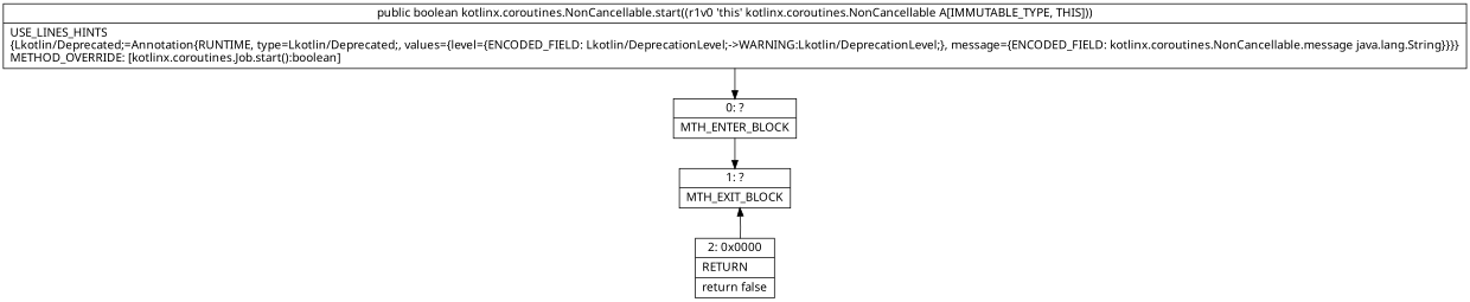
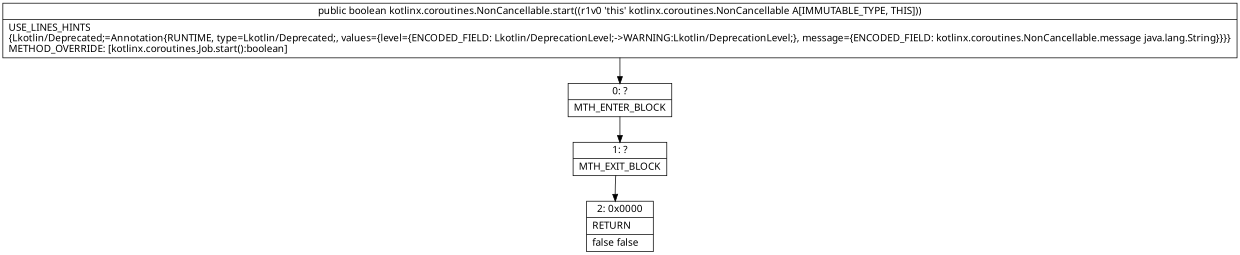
  digraph {
    fontname="Noto Sans"
    node [fontname="Noto Sans" shape=record]
    edge [fontname="Noto Sans"]
    n1 [label="{0\:\ ?|MTH_ENTER_BLOCK\l}"]
    n2 [label="{1\:\ ?|MTH_EXIT_BLOCK\l}"]
-   n3 [label="{2\:\ 0x0000|RETURN\l|return false\l}"]
+   n3 [label="{2\:\ 0x0000|RETURN\l|false false\l}"]
    n4 [label="{public boolean kotlinx.coroutines.NonCancellable.start((r1v0 'this' kotlinx.coroutines.NonCancellable A[IMMUTABLE_TYPE, THIS]))  | USE_LINES_HINTS\l\{Lkotlin\/Deprecated;=Annotation\{RUNTIME, type=Lkotlin\/Deprecated;, values=\{level=\{ENCODED_FIELD: Lkotlin\/DeprecationLevel;\-\>WARNING:Lkotlin\/DeprecationLevel;\}, message=\{ENCODED_FIELD: kotlinx.coroutines.NonCancellable.message java.lang.String\}\}\}\}\lMETHOD_OVERRIDE: [kotlinx.coroutines.Job.start():boolean]\l}"]
    n1 -> n2
-   n3 -> n2
+   n2 -> n3
    n4 -> n1
  }
